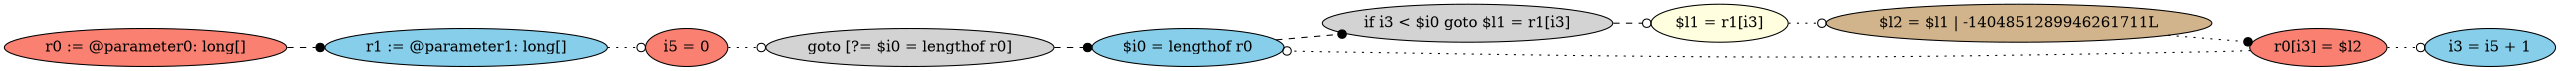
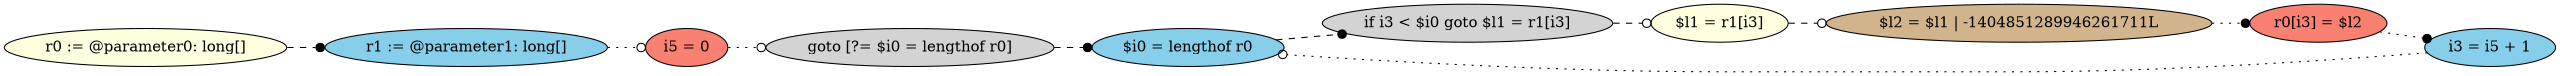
  digraph {
    rankdir=LR
    node [fillcolor=skyblue style=filled]
    edge [arrowhead=dot style=dotted]
-   "r0 := @parameter0: long[]" [fillcolor=salmon]
+   "r0 := @parameter0: long[]" [fillcolor=lightyellow]
    "r1 := @parameter1: long[]"
    n3 [fillcolor=salmon label="i5 = 0"]
    "goto [?= $i0 = lengthof r0]" [fillcolor=lightgrey]
    "$i0 = lengthof r0"
    "if i3 < $i0 goto $l1 = r1[i3]" [fillcolor=lightgrey]
    "$l1 = r1[i3]" [fillcolor=lightyellow]
    "$l2 = $l1 | -1404851289946261711L" [fillcolor=tan]
    "r0[i3] = $l2" [fillcolor=salmon]
    n10 [label="i3 = i5 + 1"]
    "r0 := @parameter0: long[]" -> "r1 := @parameter1: long[]" [style=dashed]
    "r1 := @parameter1: long[]" -> n3 [arrowhead=odot]
    n3 -> "goto [?= $i0 = lengthof r0]" [arrowhead=odot]
    "goto [?= $i0 = lengthof r0]" -> "$i0 = lengthof r0" [style=dashed]
    "$i0 = lengthof r0" -> "if i3 < $i0 goto $l1 = r1[i3]" [style=dashed]
    "if i3 < $i0 goto $l1 = r1[i3]" -> "$l1 = r1[i3]" [arrowhead=odot style=dashed]
-   "$l1 = r1[i3]" -> "$l2 = $l1 | -1404851289946261711L" [arrowhead=odot]
+   "$l1 = r1[i3]" -> "$l2 = $l1 | -1404851289946261711L" [arrowhead=odot style=dashed]
    "$l2 = $l1 | -1404851289946261711L" -> "r0[i3] = $l2"
-   "r0[i3] = $l2" -> n10 [arrowhead=odot]
-   "r0[i3] = $l2" -> "$i0 = lengthof r0" [arrowhead=odot]
+   "r0[i3] = $l2" -> n10
+   n10 -> "$i0 = lengthof r0" [arrowhead=odot]
  }
